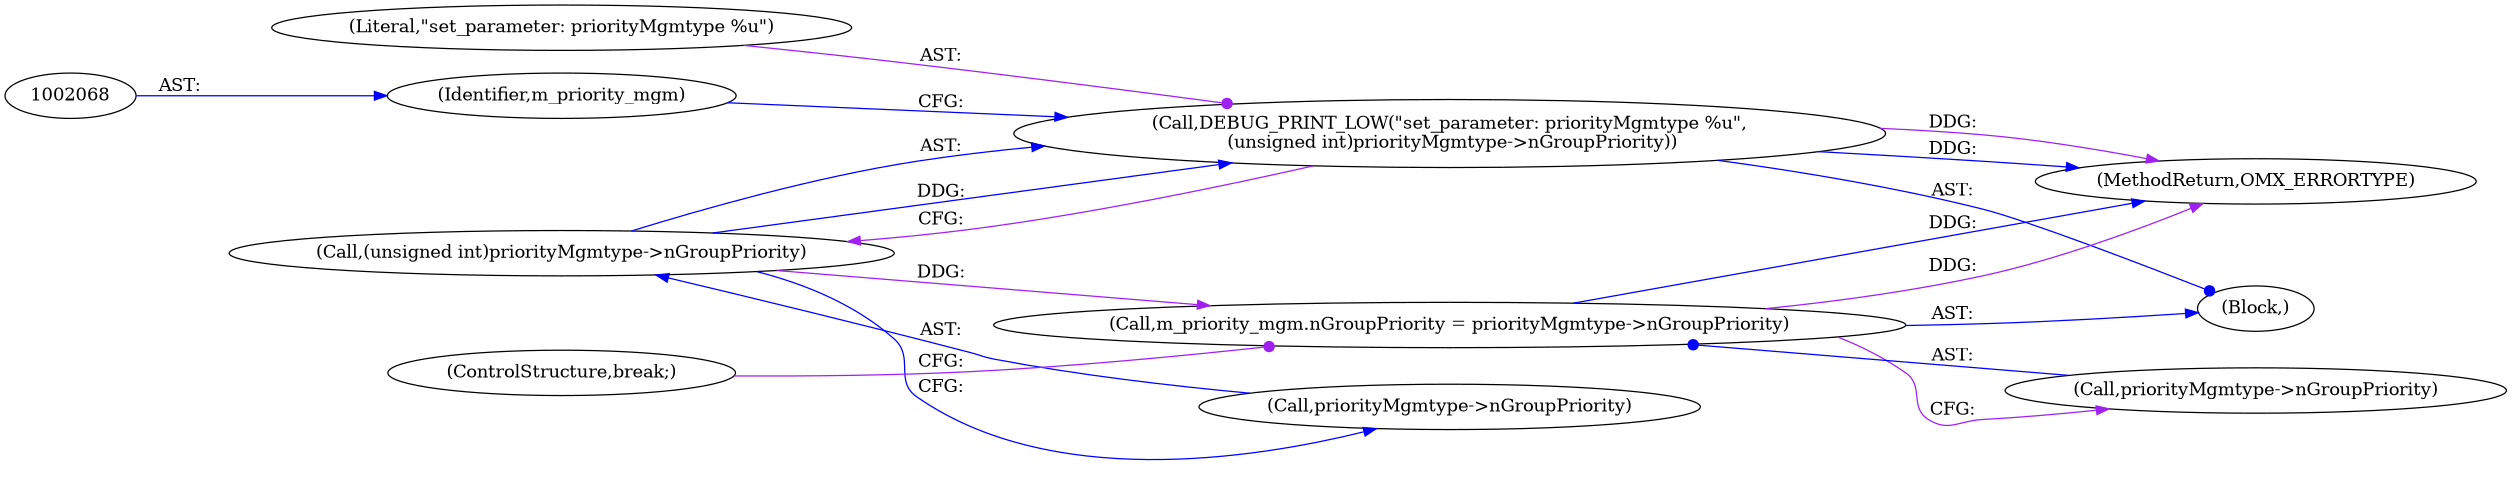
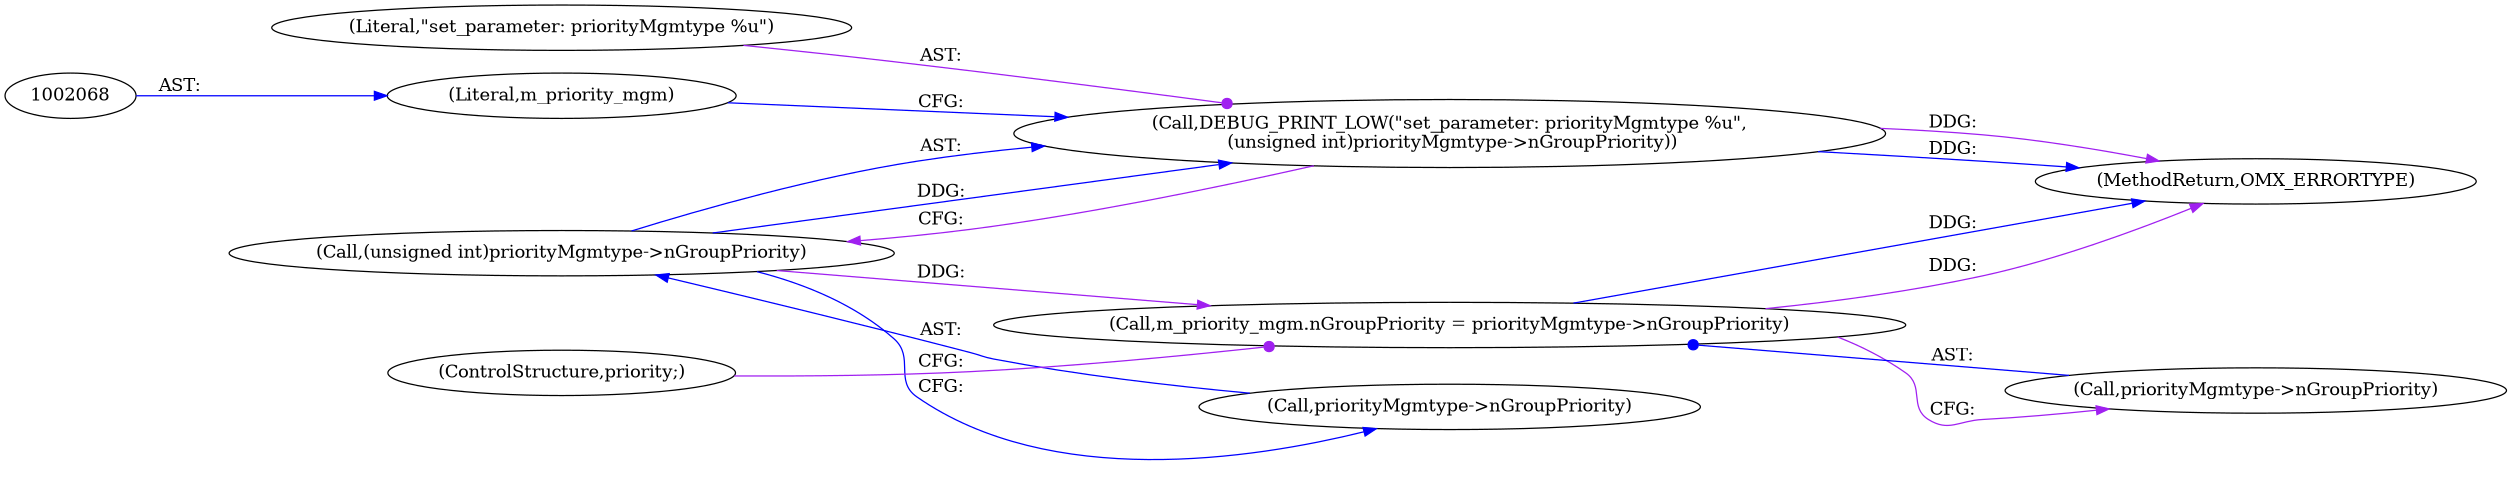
  digraph {
    rankdir=LR
    edge [arrowhead=normal color=blue]
    n1 [label="(Call,(unsigned int)priorityMgmtype->nGroupPriority)"]
    n2 [label="(Call,DEBUG_PRINT_LOW(\"set_parameter: priorityMgmtype %u\",\n (unsigned int)priorityMgmtype->nGroupPriority))"]
    n3 [label="(Call,m_priority_mgm.nGroupPriority = priorityMgmtype->nGroupPriority)"]
    n4 [label="(Call,priorityMgmtype->nGroupPriority)"]
    n5 [label="(MethodReturn,OMX_ERRORTYPE)"]
-   n6 [label="(Block,)"]
    n7 [label="(Call,priorityMgmtype->nGroupPriority)"]
-   n8 [label="(ControlStructure,break;)"]
+   n8 [label="(ControlStructure,priority;)"]
    n9 [label="(Literal,\"set_parameter: priorityMgmtype %u\")"]
-   n10 [label="(Identifier,m_priority_mgm)"]
+   n10 [label="(Literal,m_priority_mgm)"]
    1002068
    n1 -> n2 [label="AST: "]
    n1 -> n2 [label="DDG: "]
    n1 -> n3 [color=purple label="DDG: "]
    n1 -> n4 [label="CFG: "]
    n2 -> n1 [color=purple label="CFG: "]
    n2 -> n5 [label="DDG: "]
    n2 -> n5 [color=purple label="DDG: "]
-   n2 -> n6 [arrowhead=dot label="AST: "]
    n3 -> n5 [color=purple label="DDG: "]
    n3 -> n5 [label="DDG: "]
-   n3 -> n6 [label="AST: "]
    n3 -> n7 [color=purple label="CFG: "]
    n4 -> n1 [label="AST: "]
    n7 -> n3 [arrowhead=dot label="AST: "]
    n8 -> n3 [arrowhead=dot color=purple label="CFG: "]
    n9 -> n2 [arrowhead=dot color=purple label="AST: "]
    n10 -> n2 [label="CFG: "]
    1002068 -> n10 [label="AST: "]
  }
